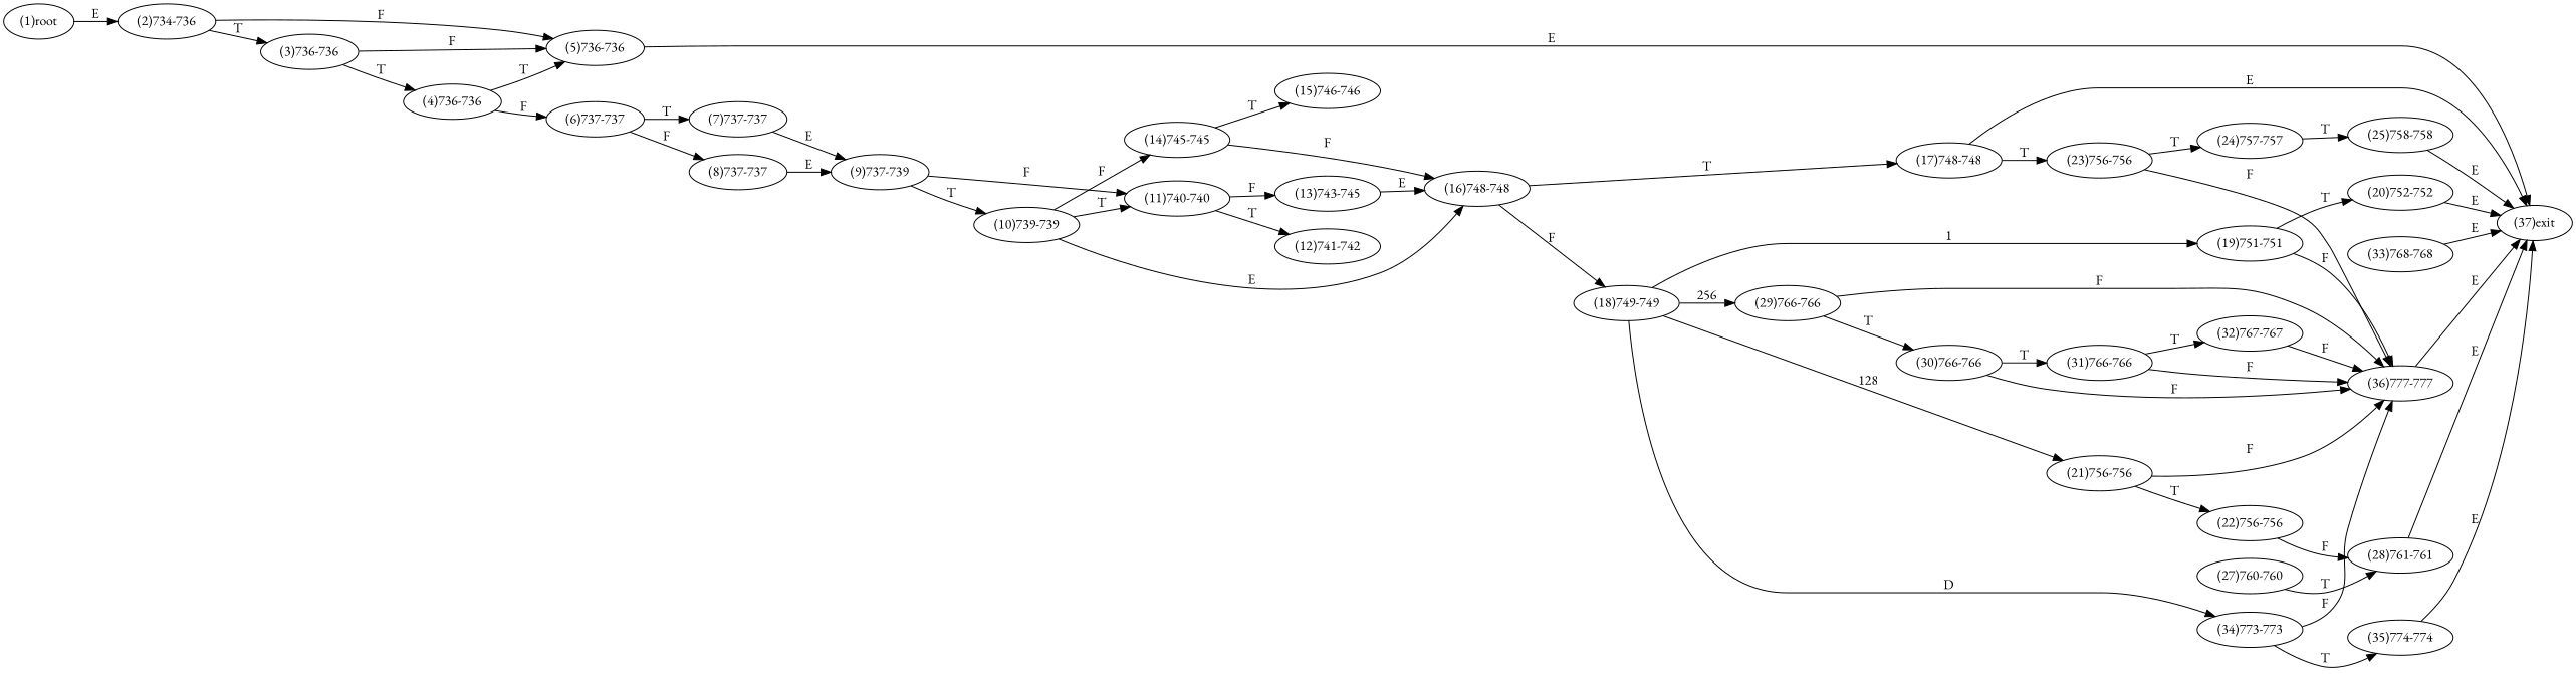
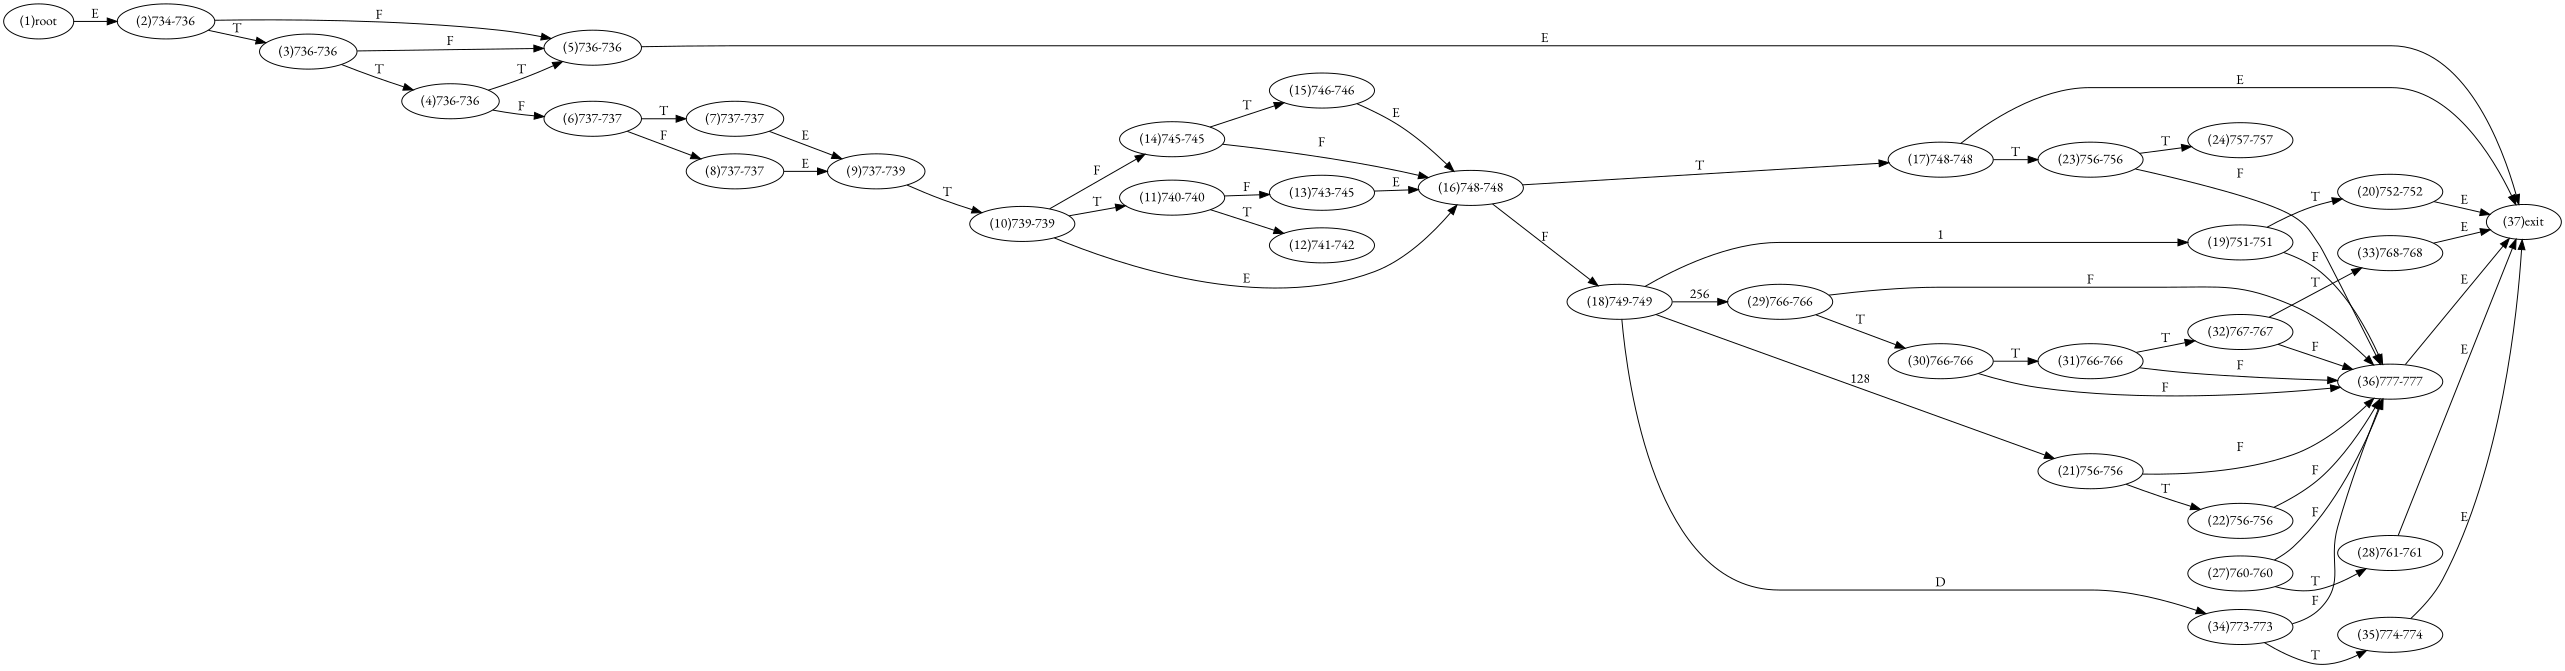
  digraph {
    fontname="EB Garamond"
    rankdir=LR
    node [fontname="EB Garamond"]
    edge [fontname="EB Garamond"]
    n1 [label="(1)root"]
    n2 [label="(2)734-736"]
    n3 [label="(3)736-736"]
    n4 [label="(5)736-736"]
    n5 [label="(4)736-736"]
    n6 [label="(37)exit"]
    n7 [label="(6)737-737"]
    n8 [label="(7)737-737"]
    n9 [label="(8)737-737"]
    n10 [label="(9)737-739"]
    n11 [label="(10)739-739"]
    n12 [label="(11)740-740"]
    n13 [label="(14)745-745"]
    n14 [label="(16)748-748"]
    n15 [label="(12)741-742"]
    n16 [label="(13)743-745"]
    n17 [label="(15)746-746"]
    n18 [label="(17)748-748"]
    n19 [label="(18)749-749"]
    n20 [label="(23)756-756"]
    n21 [label="(19)751-751"]
    n22 [label="(21)756-756"]
    n23 [label="(29)766-766"]
    n24 [label="(34)773-773"]
    n25 [label="(20)752-752"]
    n26 [label="(36)777-777"]
    n27 [label="(22)756-756"]
    n28 [label="(30)766-766"]
    n29 [label="(35)774-774"]
    n30 [label="(24)757-757"]
-   n31 [label="(25)758-758"]
    n32 [label="(27)760-760"]
    n33 [label="(28)761-761"]
    n34 [label="(31)766-766"]
    n35 [label="(32)767-767"]
    n36 [label="(33)768-768"]
    n1 -> n2 [label=E]
    n2 -> n3 [label=T]
    n2 -> n4 [label=F]
    n3 -> n4 [label=F]
    n3 -> n5 [label=T]
    n4 -> n6 [label=E]
    n5 -> n4 [label=T]
    n5 -> n7 [label=F]
    n7 -> n8 [label=T]
    n7 -> n9 [label=F]
    n8 -> n10 [label=E]
    n9 -> n10 [label=E]
    n10 -> n11 [label=T]
-   n10 -> n12 [label=F]
    n11 -> n12 [label=T]
    n11 -> n13 [label=F]
    n11 -> n14 [label=E]
    n12 -> n15 [label=T]
    n12 -> n16 [label=F]
    n13 -> n14 [label=F]
    n13 -> n17 [label=T]
    n14 -> n18 [label=T]
    n14 -> n19 [label=F]
    n16 -> n14 [label=E]
+   n17 -> n14 [label=E]
    n18 -> n6 [label=E]
    n18 -> n20 [label=T]
    n19 -> n21 [label=1]
    n19 -> n22 [label=128]
    n19 -> n23 [label=256]
    n19 -> n24 [label=D]
    n20 -> n26 [label=F]
    n20 -> n30 [label=T]
    n21 -> n25 [label=T]
    n21 -> n26 [label=F]
    n22 -> n26 [label=F]
    n22 -> n27 [label=T]
    n23 -> n26 [label=F]
    n23 -> n28 [label=T]
    n24 -> n26 [label=F]
    n24 -> n29 [label=T]
    n25 -> n6 [label=E]
    n26 -> n6 [label=E]
-   n27 -> n33 [label=F]
+   n27 -> n26 [label=F]
    n28 -> n26 [label=F]
    n28 -> n34 [label=T]
    n29 -> n6 [label=E]
-   n30 -> n31 [label=T]
-   n31 -> n6 [label=E]
+   n32 -> n26 [label=F]
    n32 -> n33 [label=T]
    n33 -> n6 [label=E]
    n34 -> n26 [label=F]
    n34 -> n35 [label=T]
    n35 -> n26 [label=F]
+   n35 -> n36 [label=T]
    n36 -> n6 [label=E]
  }
